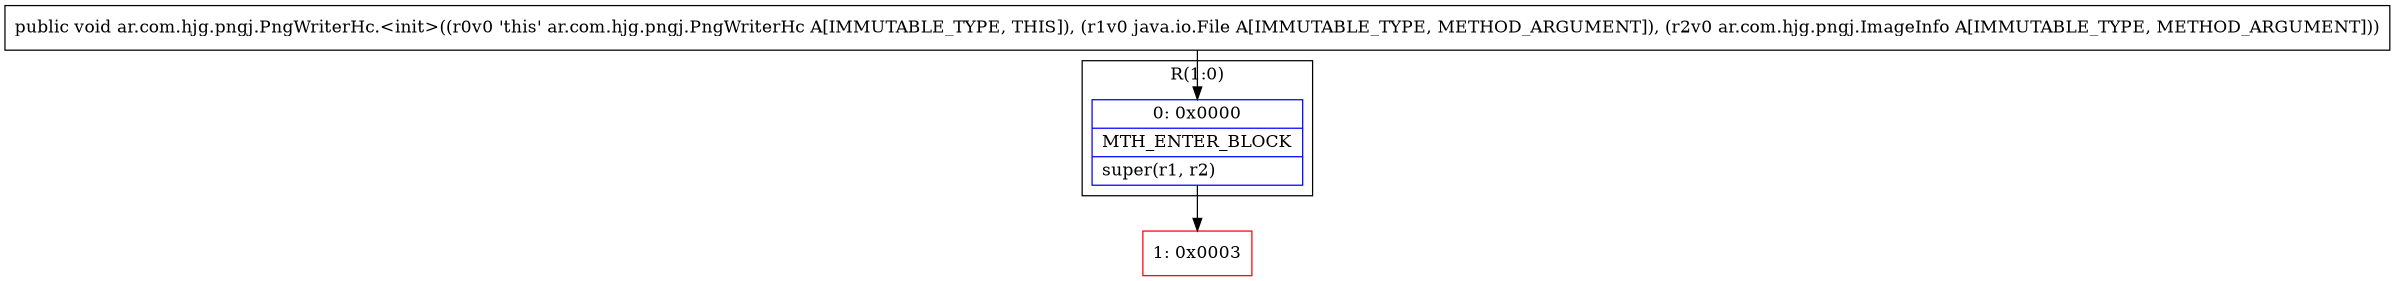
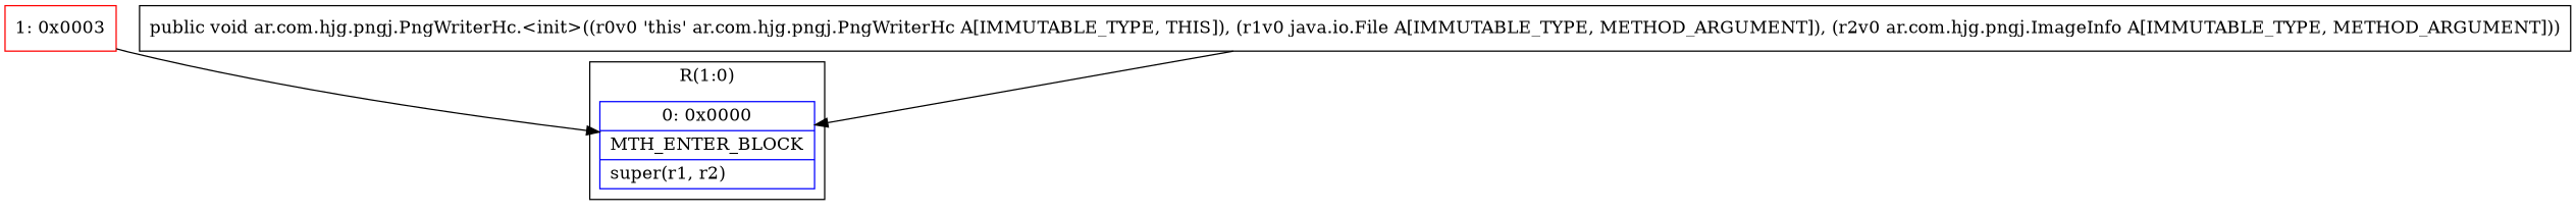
  digraph {
    node [shape=record]
    n1 [color=blue label="{0\:\ 0x0000|MTH_ENTER_BLOCK\l|super(r1, r2)\l}"]
    n2 [color=red label="{1\:\ 0x0003}"]
    n3 [label="{public void ar.com.hjg.pngj.PngWriterHc.\<init\>((r0v0 'this' ar.com.hjg.pngj.PngWriterHc A[IMMUTABLE_TYPE, THIS]), (r1v0 java.io.File A[IMMUTABLE_TYPE, METHOD_ARGUMENT]), (r2v0 ar.com.hjg.pngj.ImageInfo A[IMMUTABLE_TYPE, METHOD_ARGUMENT])) }"]
    subgraph cluster_1 {
      label="R(1:0)"
      n1
    }
-   n1 -> n2
+   n2 -> n1
    n3 -> n1
  }
